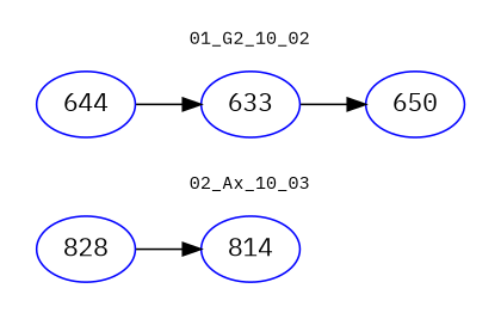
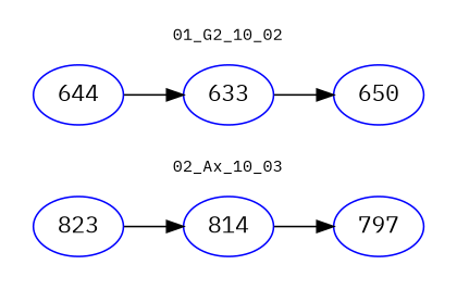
  digraph {
    fontname="IBM Plex Mono"
    rankdir=LR
    node [color=blue fontname="IBM Plex Mono"]
    edge [color=black fontname="IBM Plex Mono"]
-   n1 [label=828]
+   n1 [label=823]
    n2 [label=814]
+   n3 [label=797]
    n4 [label=644]
    n5 [label=633]
    n6 [label=650]
    subgraph cluster_1 {
      color=white
      fontsize=10
      label="02_Ax_10_03"
      n1
      n2
+     n3
    }
    subgraph cluster_2 {
      color=white
      fontsize=10
      label="01_G2_10_02"
      n4
      n5
      n6
    }
    n1 -> n2
+   n2 -> n3
    n4 -> n5
    n5 -> n6
  }
